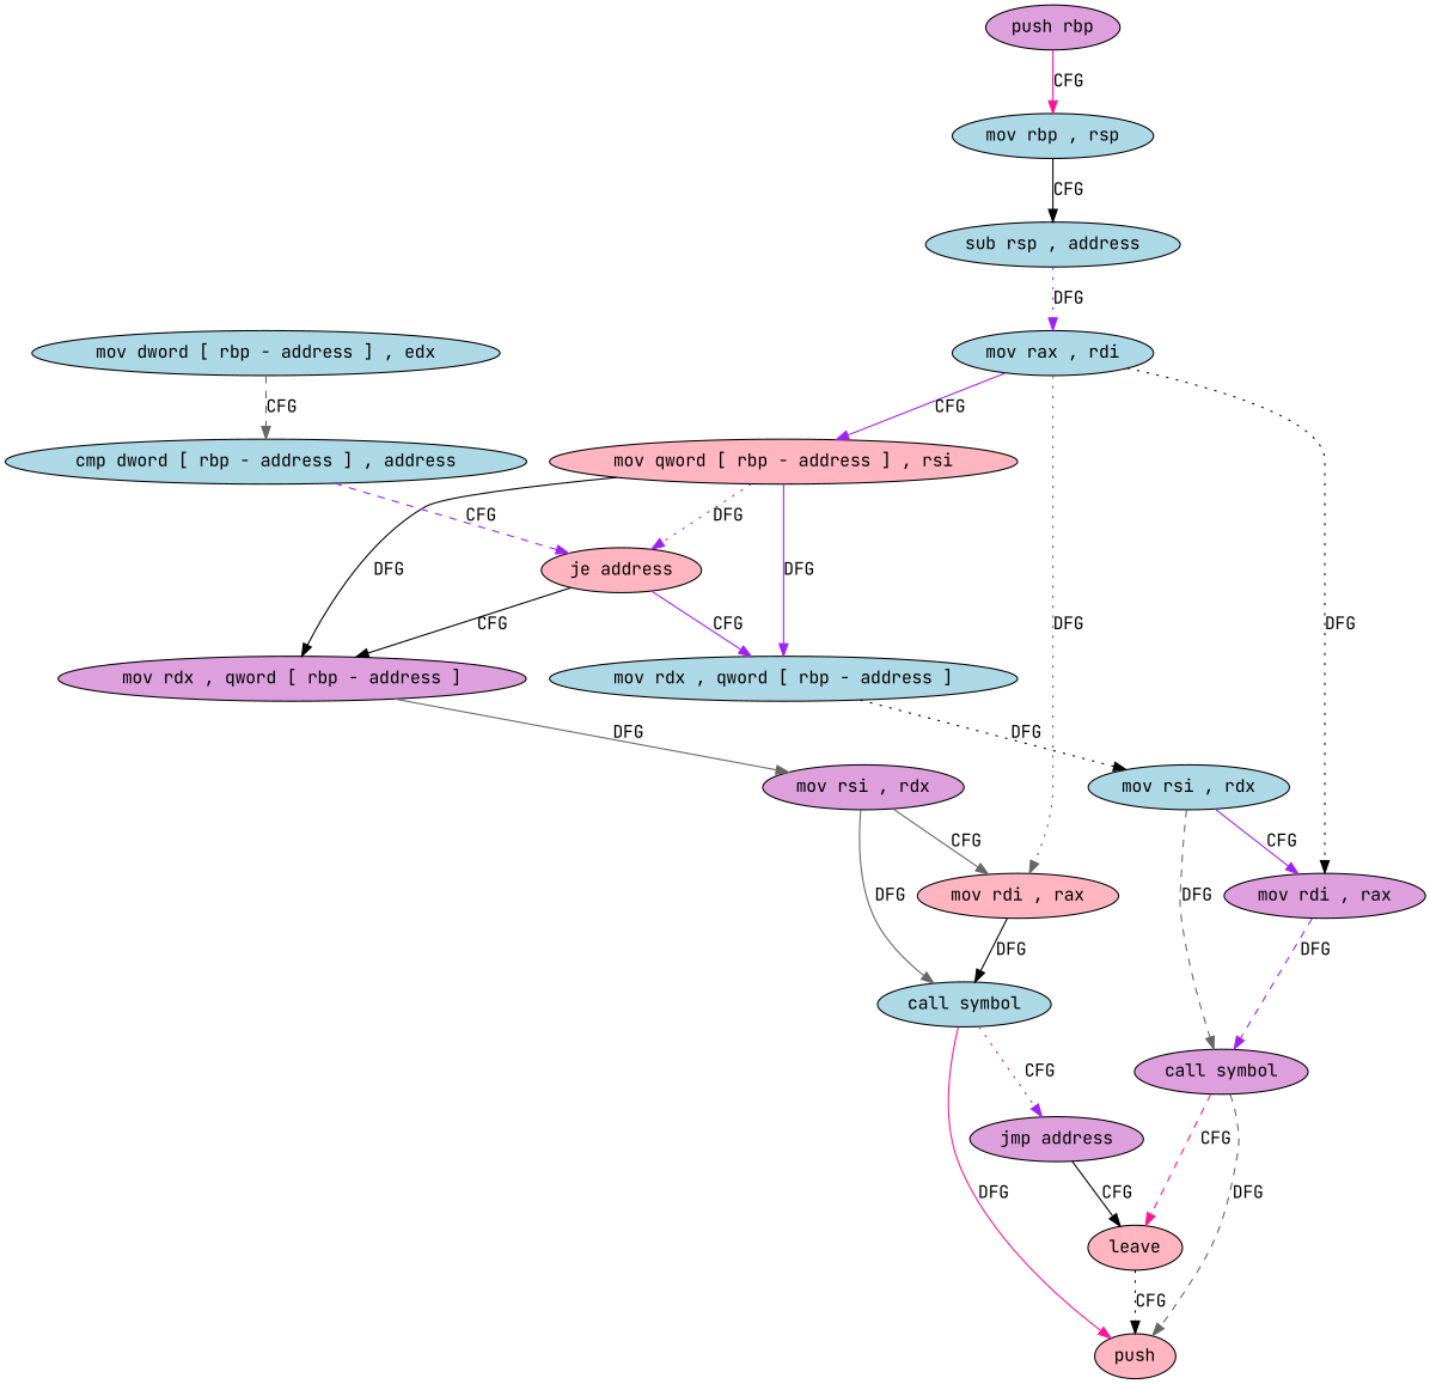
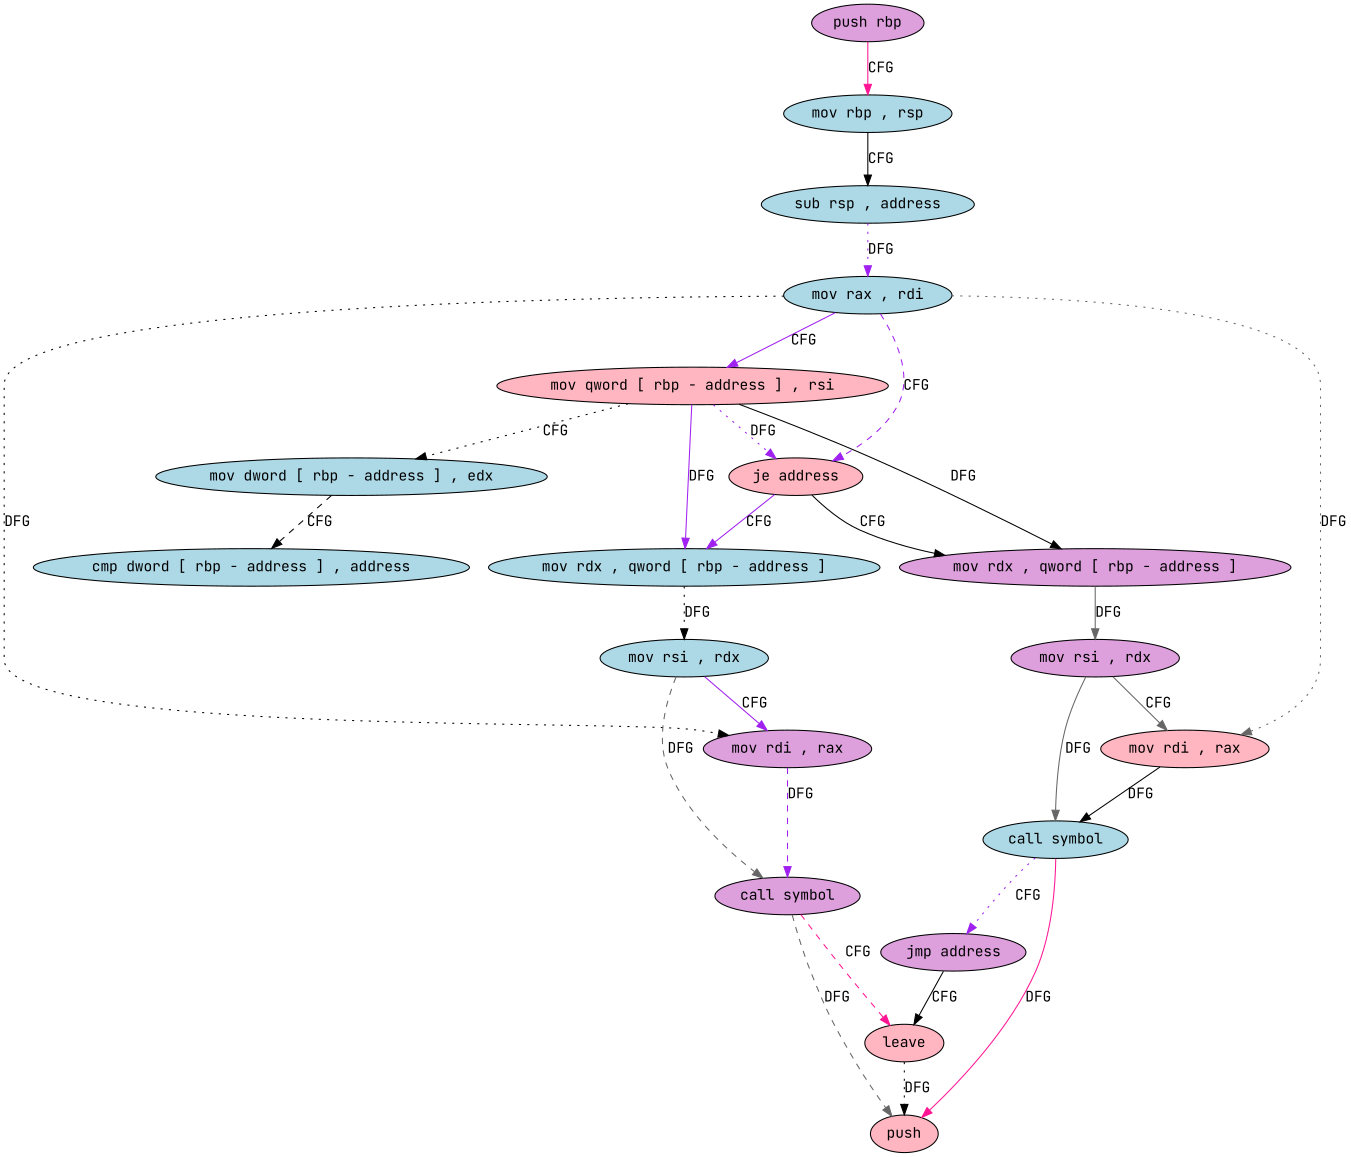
  digraph {
    fontname="JetBrains Mono"
    node [fillcolor=lightblue fontname="JetBrains Mono" style=filled]
    edge [color=black fontname="JetBrains Mono" style=solid]
    n1 [fillcolor=plum label="push rbp"]
    n2 [label="mov rbp , rsp"]
    n3 [label="sub rsp , address"]
    n4 [label="mov rax , rdi"]
    n5 [fillcolor=lightpink label="mov qword [ rbp - address ] , rsi"]
    n6 [fillcolor=plum label="mov rdi , rax"]
    n7 [fillcolor=lightpink label="mov rdi , rax"]
    n8 [label="mov dword [ rbp - address ] , edx"]
    n9 [label="mov rdx , qword [ rbp - address ]"]
    n10 [fillcolor=plum label="mov rdx , qword [ rbp - address ]"]
    n11 [fillcolor=lightpink label="je address"]
    n12 [fillcolor=plum label="call symbol"]
    n13 [label="call symbol"]
    n14 [label="cmp dword [ rbp - address ] , address"]
    n15 [label="mov rsi , rdx"]
    n16 [fillcolor=plum label="mov rsi , rdx"]
    n17 [fillcolor=lightpink label=leave]
    n18 [fillcolor=lightpink label=push]
    n19 [fillcolor=plum label="jmp address"]
    n1 -> n2 [color=deeppink label=CFG]
    n2 -> n3 [label=CFG]
    n3 -> n4 [color=purple label=DFG style=dotted]
    n4 -> n5 [color=purple label=CFG]
    n4 -> n6 [label=DFG style=dotted]
    n4 -> n7 [color=gray40 label=DFG style=dotted]
+   n5 -> n8 [label=CFG style=dotted]
    n5 -> n9 [color=purple label=DFG]
    n5 -> n10 [label=DFG]
    n5 -> n11 [color=purple label=DFG style=dotted]
    n6 -> n12 [color=purple label=DFG style=dashed]
    n7 -> n13 [label=DFG]
-   n8 -> n14 [color=gray40 label=CFG style=dashed]
+   n8 -> n14 [label=CFG style=dashed]
    n9 -> n15 [label=DFG style=dotted]
    n10 -> n16 [color=gray40 label=DFG]
    n11 -> n9 [color=purple label=CFG]
    n11 -> n10 [label=CFG]
    n12 -> n17 [color=deeppink label=CFG style=dashed]
    n12 -> n18 [color=gray40 label=DFG style=dashed]
    n13 -> n18 [color=deeppink label=DFG]
    n13 -> n19 [color=purple label=CFG style=dotted]
-   n14 -> n11 [color=purple label=CFG style=dashed]
+   n4 -> n11 [color=purple label=CFG style=dashed]
    n15 -> n6 [color=purple label=CFG]
    n15 -> n12 [color=gray40 label=DFG style=dashed]
    n16 -> n7 [color=gray40 label=CFG]
    n16 -> n13 [color=gray40 label=DFG]
-   n17 -> n18 [label=CFG style=dotted]
+   n17 -> n18 [label=DFG style=dotted]
    n19 -> n17 [label=CFG]
  }
